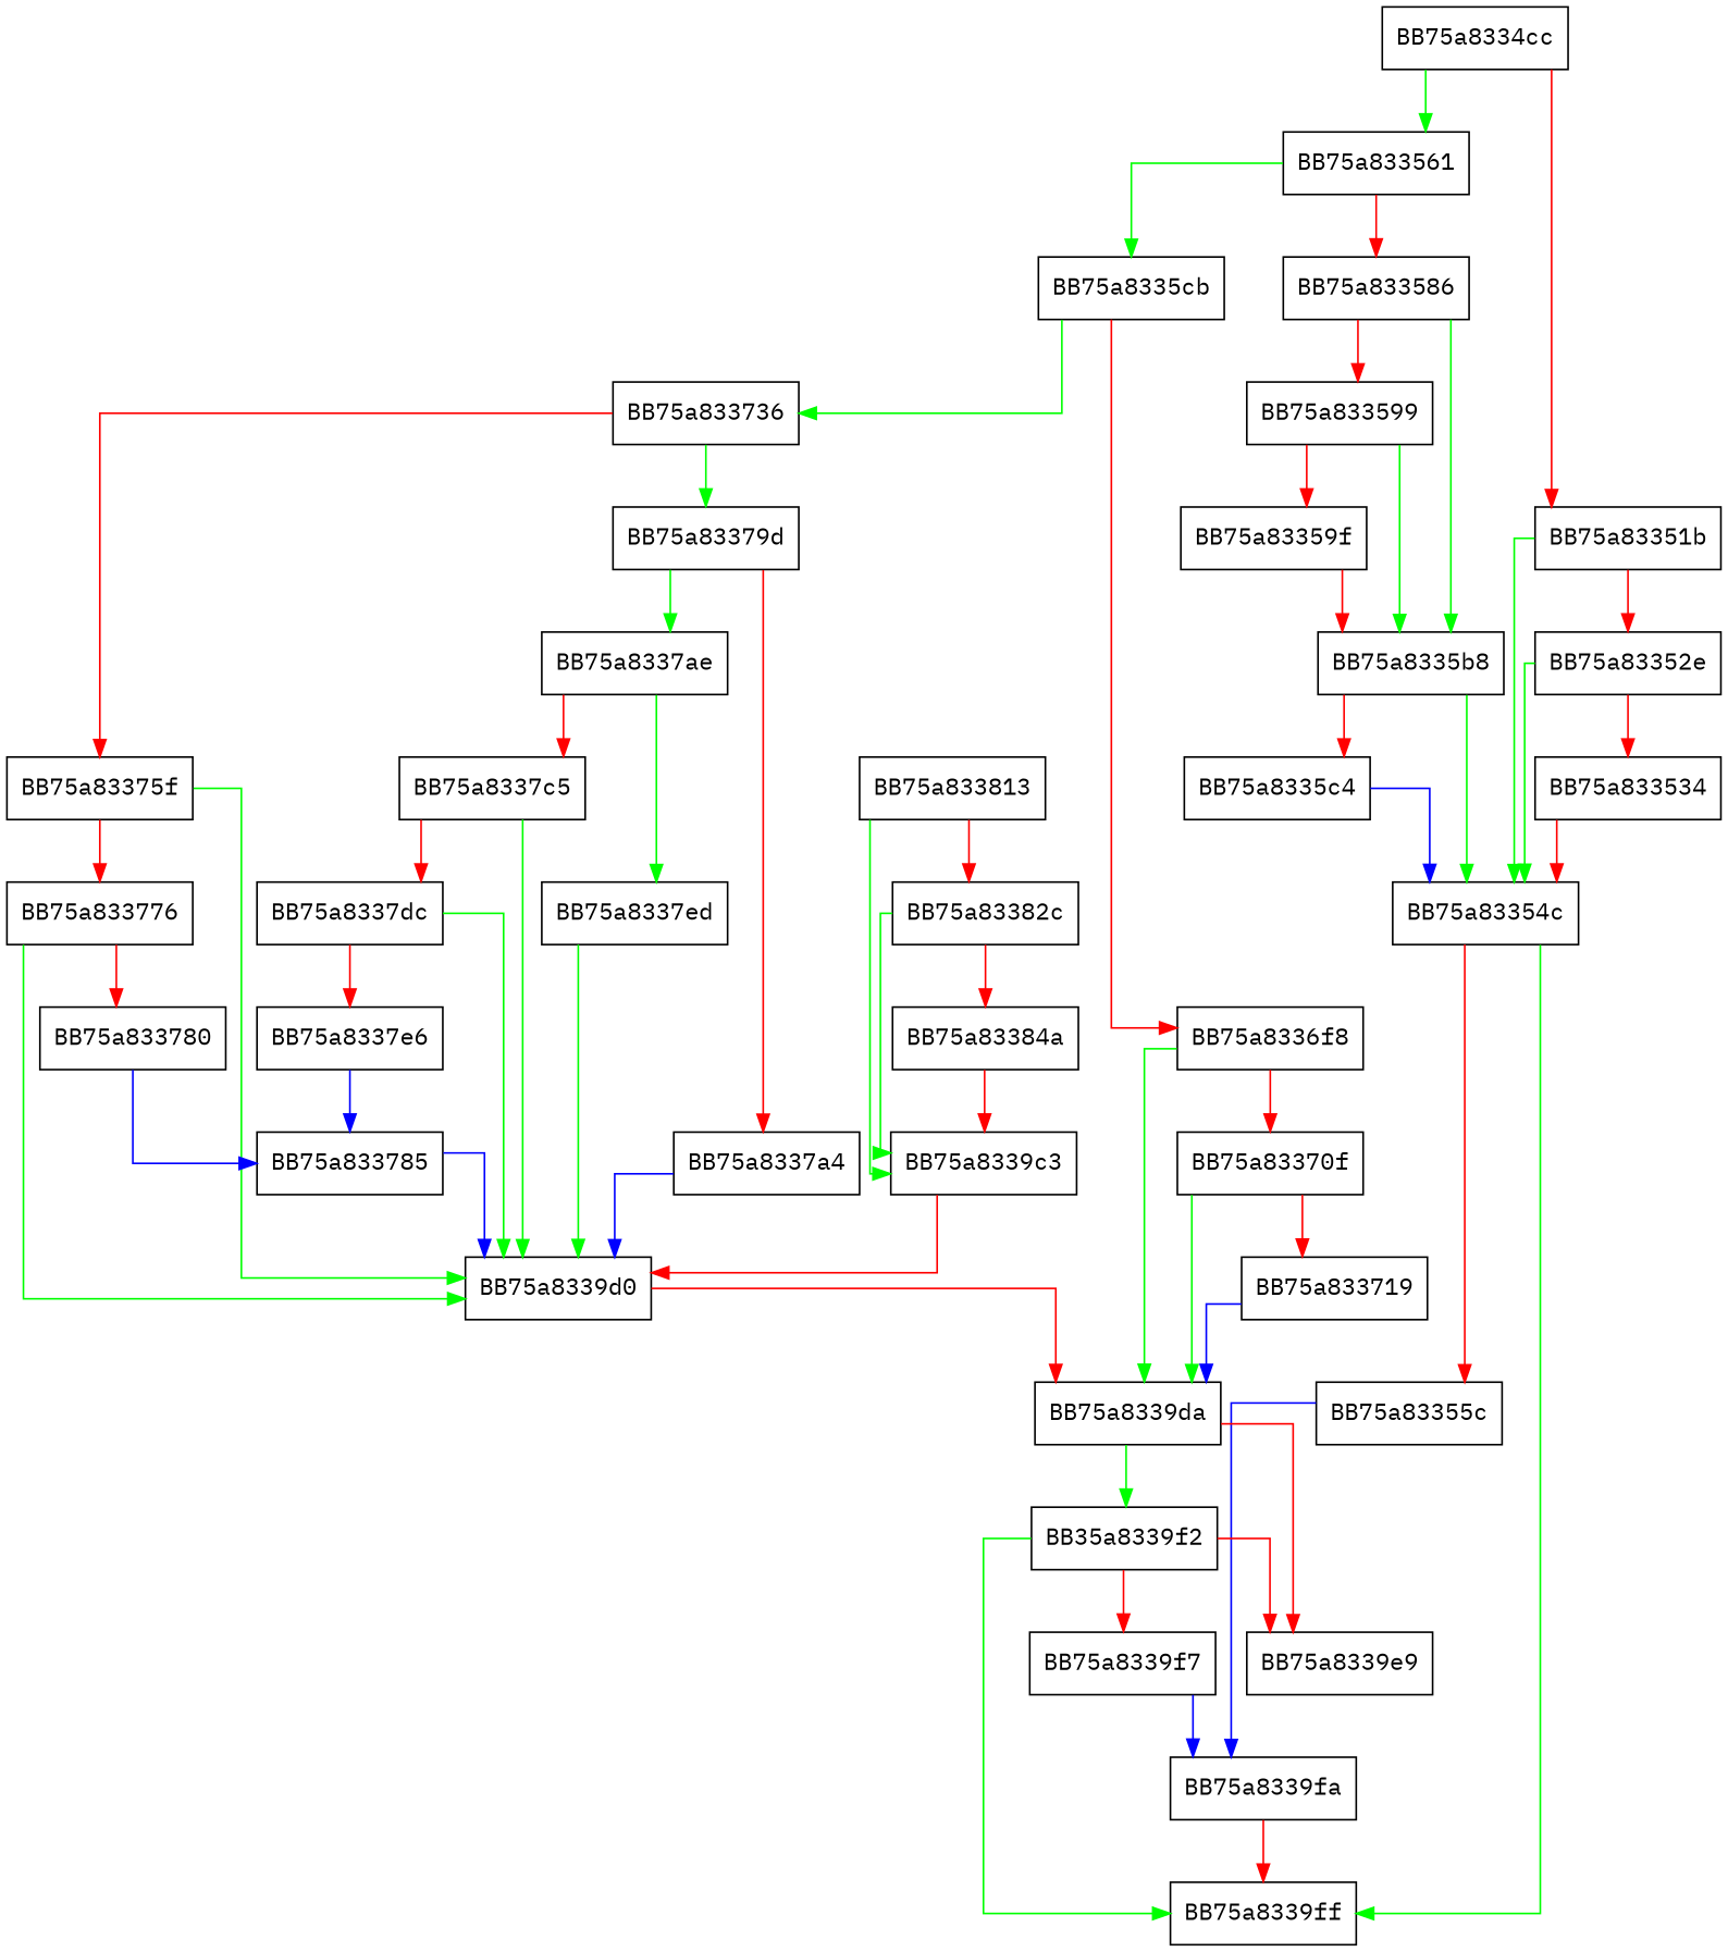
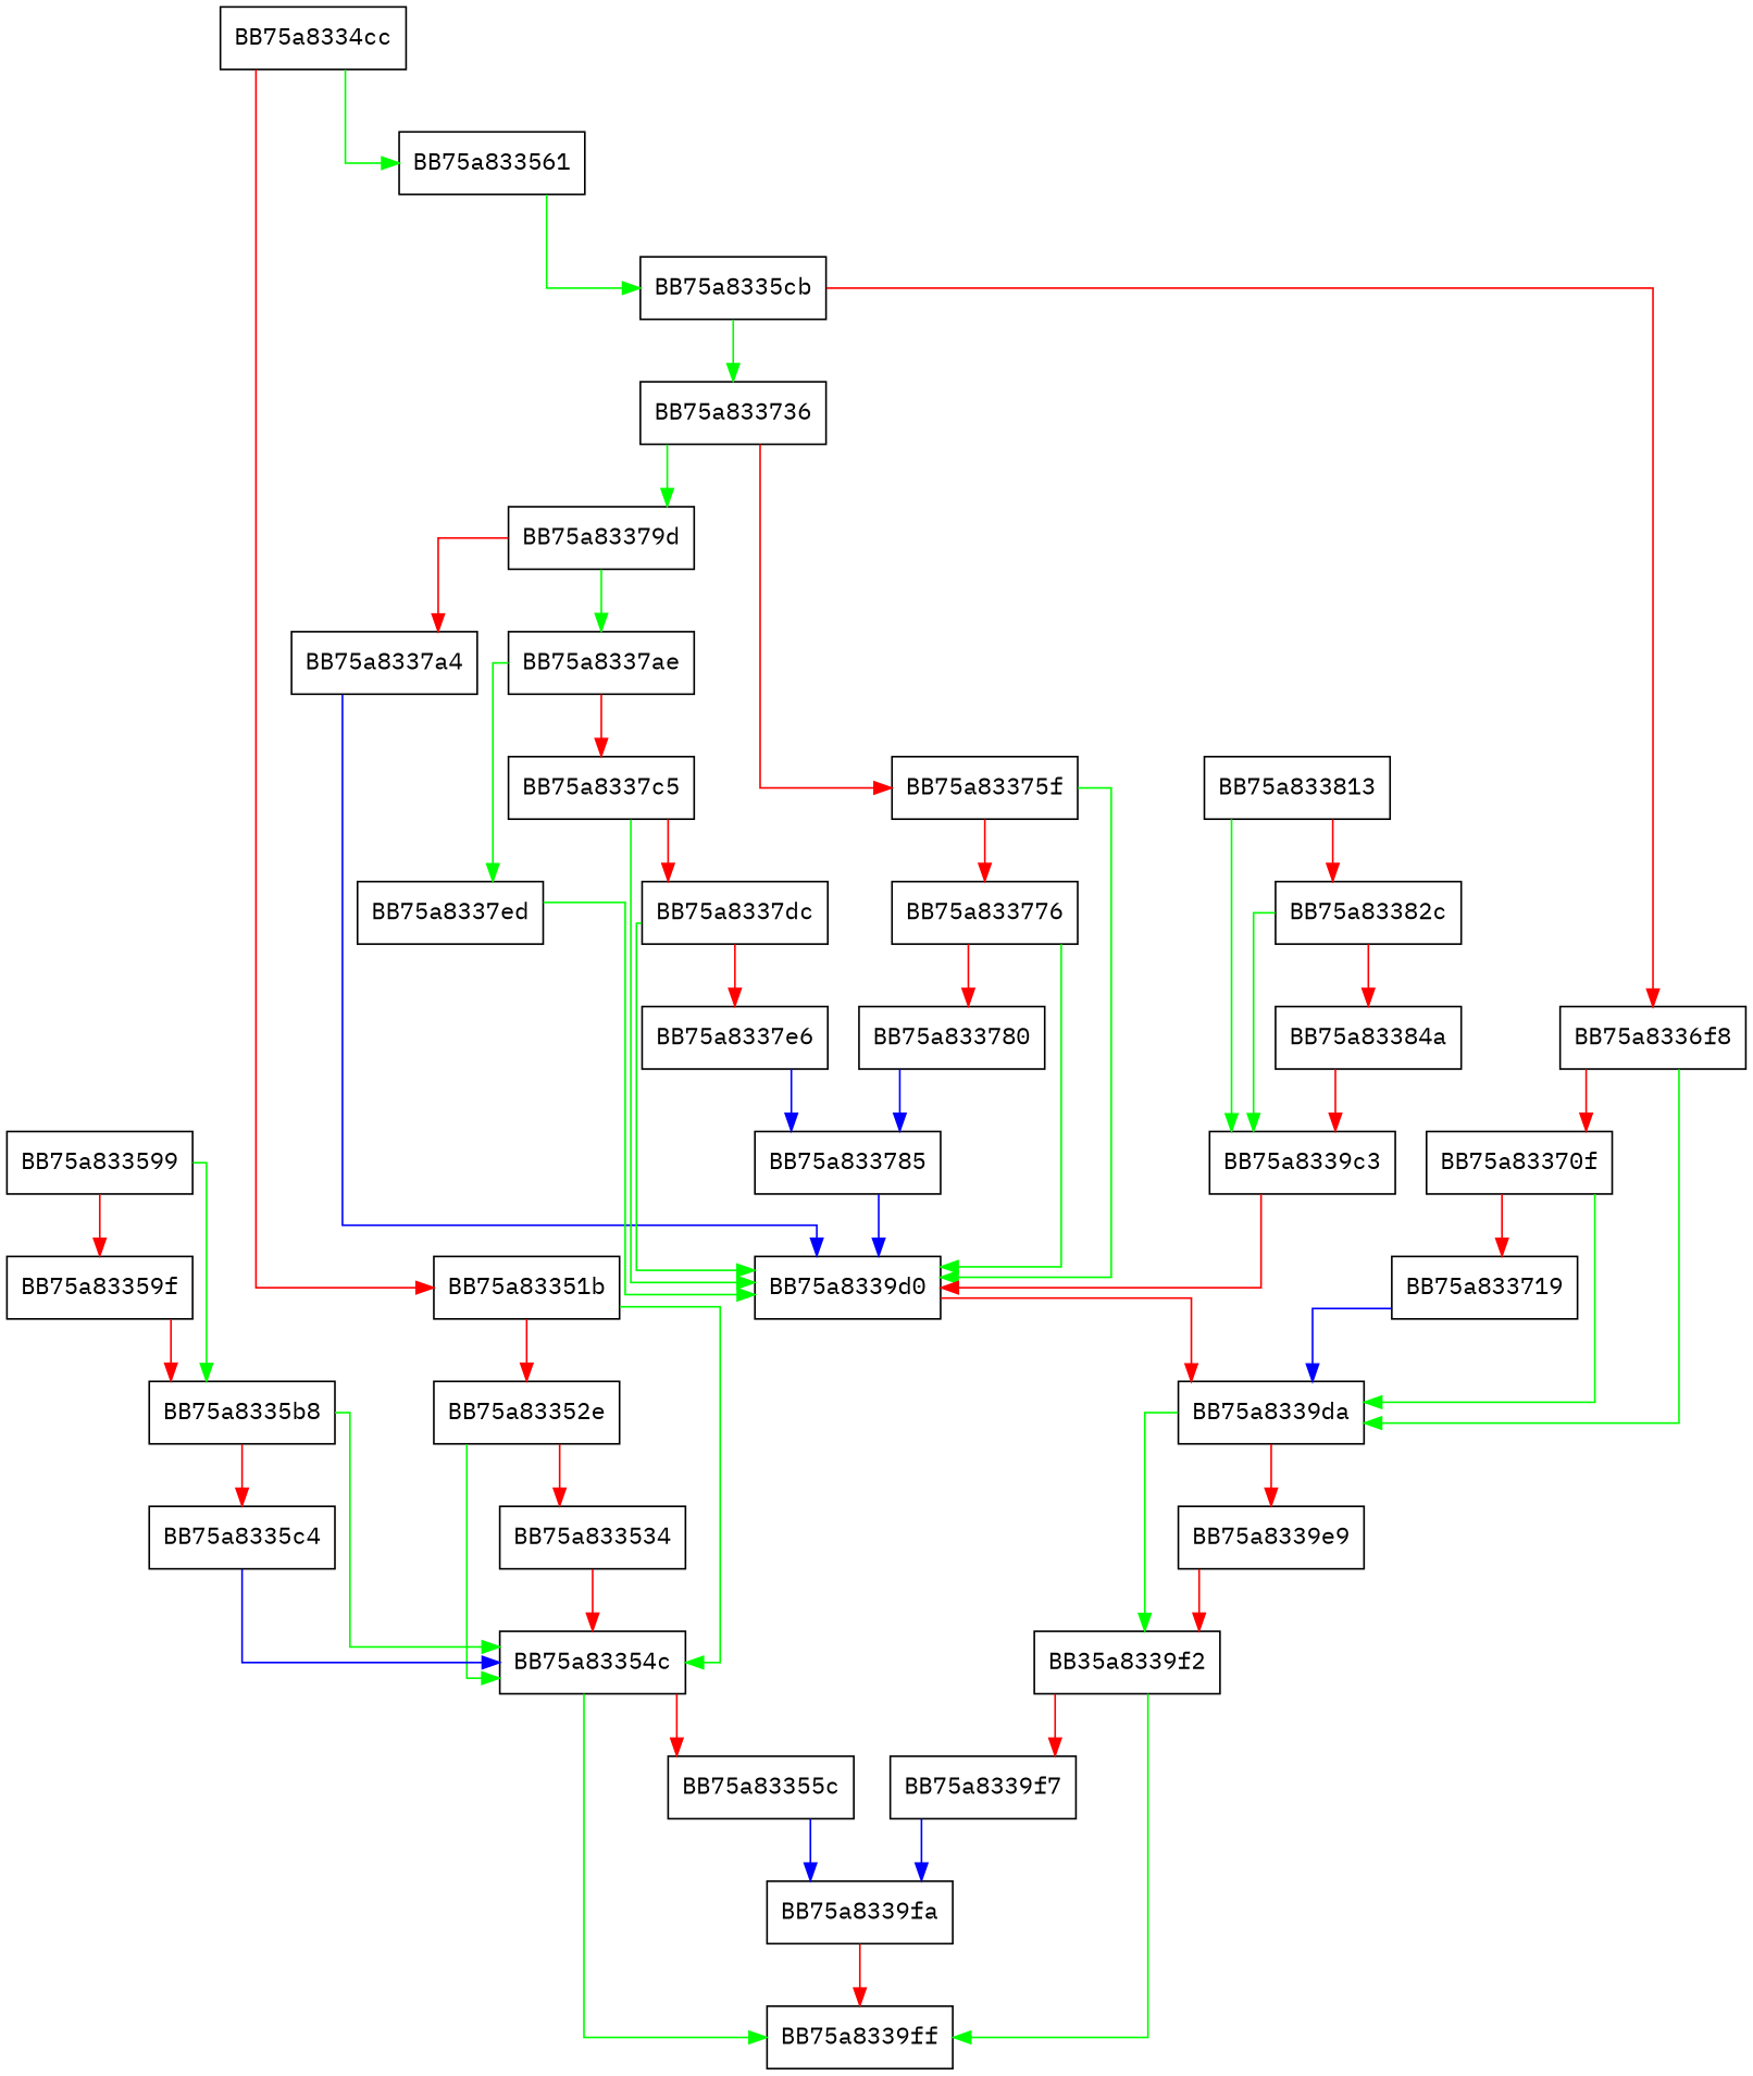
  digraph {
    fontname="IBM Plex Mono"
    splines=ortho
    node [fontname="IBM Plex Mono" shape=box]
    edge [color=red fontname="IBM Plex Mono"]
    BB75a8334cc
    BB75a833561
    BB75a83351b
    BB75a8335cb
-   BB75a833586
    BB75a83354c
    BB75a83352e
    BB75a833736
    BB75a8336f8
    BB75a8335b8
    BB75a833599
    BB75a8339ff
    BB75a83355c
    BB75a833534
    BB75a8339fa
    BB75a83379d
    BB75a83375f
    BB75a8339da
    BB75a83370f
    BB75a8335c4
    BB75a83359f
    BB75a8337ae
    BB75a8337a4
    BB75a8339d0
    BB75a833776
    n26 [label=BB35a8339f2]
    BB75a8339e9
    BB75a833719
    BB75a8339f7
    BB75a8337ed
    BB75a8337c5
    BB75a833780
    BB75a833785
    BB75a8337dc
    BB75a8337e6
    BB75a833813
    BB75a8339c3
    BB75a83382c
    BB75a83384a
    BB75a8334cc -> BB75a833561 [color=green]
    BB75a8334cc -> BB75a83351b
    BB75a833561 -> BB75a8335cb [color=green]
-   BB75a833561 -> BB75a833586
    BB75a83351b -> BB75a83354c [color=green]
    BB75a83351b -> BB75a83352e
    BB75a8335cb -> BB75a833736 [color=green]
    BB75a8335cb -> BB75a8336f8
-   BB75a833586 -> BB75a8335b8 [color=green]
-   BB75a833586 -> BB75a833599
    BB75a83354c -> BB75a8339ff [color=green]
    BB75a83354c -> BB75a83355c
    BB75a83352e -> BB75a83354c [color=green]
    BB75a83352e -> BB75a833534
    BB75a833736 -> BB75a83379d [color=green]
    BB75a833736 -> BB75a83375f
    BB75a8336f8 -> BB75a8339da [color=green]
    BB75a8336f8 -> BB75a83370f
    BB75a8335b8 -> BB75a83354c [color=green]
    BB75a8335b8 -> BB75a8335c4
    BB75a833599 -> BB75a8335b8 [color=green]
    BB75a833599 -> BB75a83359f
    BB75a83355c -> BB75a8339fa [color=blue]
    BB75a833534 -> BB75a83354c
    BB75a8339fa -> BB75a8339ff
    BB75a83379d -> BB75a8337ae [color=green]
    BB75a83379d -> BB75a8337a4
    BB75a83375f -> BB75a8339d0 [color=green]
    BB75a83375f -> BB75a833776
    BB75a8339da -> n26 [color=green]
    BB75a8339da -> BB75a8339e9
    BB75a83370f -> BB75a8339da [color=green]
    BB75a83370f -> BB75a833719
    BB75a8335c4 -> BB75a83354c [color=blue]
    BB75a83359f -> BB75a8335b8
    BB75a8337ae -> BB75a8337ed [color=green]
    BB75a8337ae -> BB75a8337c5
    BB75a8337a4 -> BB75a8339d0 [color=blue]
    BB75a8339d0 -> BB75a8339da
    BB75a833776 -> BB75a8339d0 [color=green]
    BB75a833776 -> BB75a833780
    n26 -> BB75a8339ff [color=green]
    n26 -> BB75a8339f7
-   n26 -> BB75a8339e9
+   BB75a8339e9 -> n26
    BB75a833719 -> BB75a8339da [color=blue]
    BB75a8339f7 -> BB75a8339fa [color=blue]
    BB75a8337ed -> BB75a8339d0 [color=green]
    BB75a8337c5 -> BB75a8339d0 [color=green]
    BB75a8337c5 -> BB75a8337dc
    BB75a833780 -> BB75a833785 [color=blue]
    BB75a833785 -> BB75a8339d0 [color=blue]
    BB75a8337dc -> BB75a8339d0 [color=green]
    BB75a8337dc -> BB75a8337e6
    BB75a8337e6 -> BB75a833785 [color=blue]
    BB75a833813 -> BB75a8339c3 [color=green]
    BB75a833813 -> BB75a83382c
    BB75a8339c3 -> BB75a8339d0
    BB75a83382c -> BB75a8339c3 [color=green]
    BB75a83382c -> BB75a83384a
    BB75a83384a -> BB75a8339c3
  }
